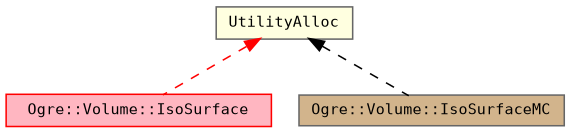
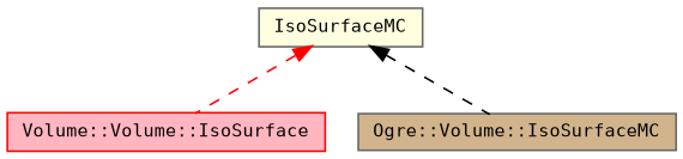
  digraph {
    fontname="DejaVu Sans Mono"
    node [color=gray40 fontname="DejaVu Sans Mono" fontsize=10 shape=record style=filled]
    edge [dir=back fontname="DejaVu Sans Mono" fontsize=10 labelfontname=Helvetica labelfontsize=10 style=dashed]
-   n1 [color=red fillcolor=lightpink fontcolor=black height=0.2 label="Ogre::Volume::IsoSurface" width=0.4]
+   n1 [color=red fillcolor=lightpink fontcolor=black height=0.2 label="Volume::Volume::IsoSurface" width=0.4]
    n2 [fillcolor=tan height=0.2 label="Ogre::Volume::IsoSurfaceMC" width=0.4]
-   n3 [fillcolor=lightyellow height=0.2 label=UtilityAlloc width=0.4]
+   n3 [fillcolor=lightyellow height=0.2 label=IsoSurfaceMC width=0.4]
    n3 -> n1 [color=red]
    n3 -> n2 [color=black]
  }
